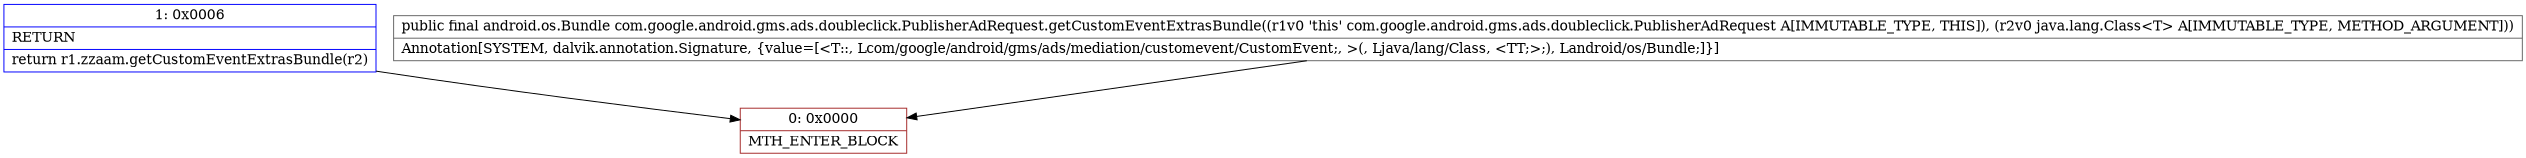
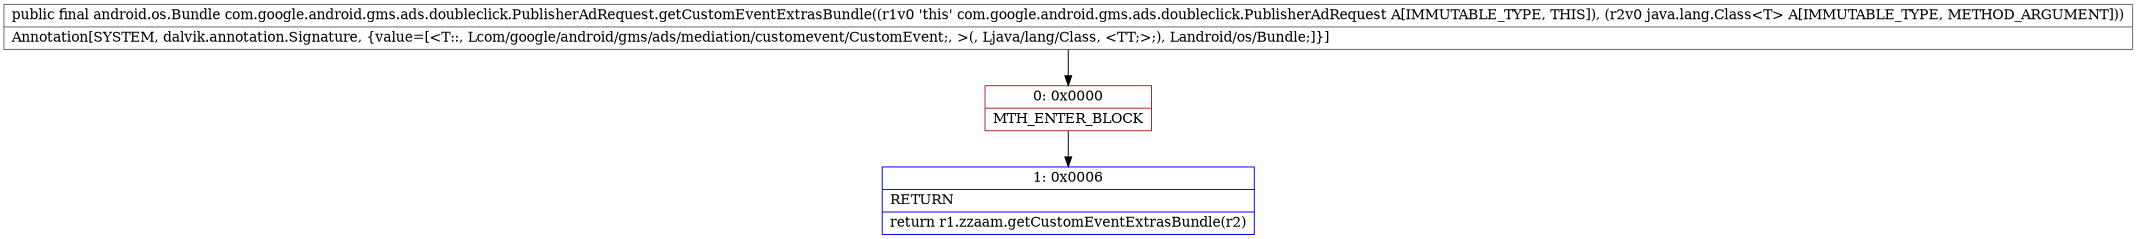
  digraph {
    fontname="DejaVu Serif"
    node [shape=record fontname="DejaVu Serif"]
    edge [fontname="DejaVu Serif"]
    n1 [label="{0\:\ 0x0000|MTH_ENTER_BLOCK\l}" color=brown]
    n2 [label="{1\:\ 0x0006|RETURN\l|return r1.zzaam.getCustomEventExtrasBundle(r2)\l}" color=blue]
    n3 [label="{public final android.os.Bundle com.google.android.gms.ads.doubleclick.PublisherAdRequest.getCustomEventExtrasBundle((r1v0 'this' com.google.android.gms.ads.doubleclick.PublisherAdRequest A[IMMUTABLE_TYPE, THIS]), (r2v0 java.lang.Class\<T\> A[IMMUTABLE_TYPE, METHOD_ARGUMENT]))  | Annotation[SYSTEM, dalvik.annotation.Signature, \{value=[\<T::, Lcom\/google\/android\/gms\/ads\/mediation\/customevent\/CustomEvent;, \>(, Ljava\/lang\/Class, \<TT;\>;), Landroid\/os\/Bundle;]\}]\l}" color=gray40]
-   n2 -> n1
+   n1 -> n2
    n3 -> n1
  }
